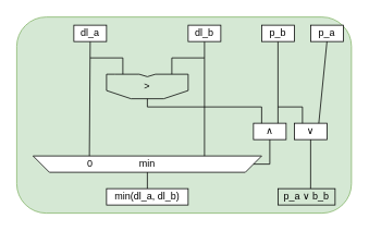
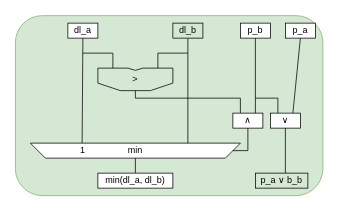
  <mxCell id="0" />
  <mxCell id="1" parent="0" />
  <mxCell id="2" value="" style="rounded=1;whiteSpace=wrap;html=1;fillColor=#d5e8d4;strokeColor=#82b366;" parent="1" vertex="1"><mxGeometry x="20" y="20" width="410" height="240" as="geometry" /></mxCell>
  <mxCell id="3" value="" style="endArrow=none;html=1;rounded=0;exitX=0;exitY=0;exitDx=0;exitDy=0;" parent="1" source="13" edge="1"><mxGeometry width="50" height="50" relative="1" as="geometry"><mxPoint x="150" y="70" as="sourcePoint" /><mxPoint x="110" y="70" as="targetPoint" /><Array as="points"><mxPoint x="150" y="70" /><mxPoint x="110" y="70" /></Array></mxGeometry></mxCell>
  <mxCell id="4" value="" style="endArrow=none;html=1;rounded=0;exitX=1;exitY=0;exitDx=0;exitDy=0;" parent="1" source="13" edge="1"><mxGeometry width="50" height="50" relative="1" as="geometry"><mxPoint x="210" y="70" as="sourcePoint" /><mxPoint x="250" y="50" as="targetPoint" /><Array as="points"><mxPoint x="210" y="70" /><mxPoint x="250" y="70" /></Array></mxGeometry></mxCell>
  <mxCell id="5" value="min" style="shape=trapezoid;perimeter=trapezoidPerimeter;whiteSpace=wrap;html=1;fixedSize=1;direction=west;" parent="1" vertex="1"><mxGeometry x="40" y="190" width="280" height="20" as="geometry" /></mxCell>
  <mxCell id="6" value="" style="endArrow=none;html=1;rounded=0;entryX=0.75;entryY=1;entryDx=0;entryDy=0;" parent="1" edge="1"><mxGeometry width="50" height="50" relative="1" as="geometry"><mxPoint x="110" y="50" as="sourcePoint" /><mxPoint x="109" y="190" as="targetPoint" /></mxGeometry></mxCell>
  <mxCell id="7" value="" style="endArrow=none;html=1;rounded=0;entryX=0.25;entryY=1;entryDx=0;entryDy=0;" parent="1" target="5" edge="1"><mxGeometry width="50" height="50" relative="1" as="geometry"><mxPoint x="250" y="70" as="sourcePoint" /><mxPoint x="300" y="140" as="targetPoint" /></mxGeometry></mxCell>
  <mxCell id="8" value="&lt;span data-huuid=&quot;17853853973419381185&quot;&gt;∧&lt;/span&gt;" style="rounded=0;whiteSpace=wrap;html=1;" parent="1" vertex="1"><mxGeometry x="310" y="150" width="40" height="20" as="geometry" /></mxCell>
  <mxCell id="9" value="" style="endArrow=none;html=1;rounded=0;entryX=0.25;entryY=0;entryDx=0;entryDy=0;exitX=0.5;exitY=0;exitDx=0;exitDy=0;" parent="1" target="8" edge="1"><mxGeometry width="50" height="50" relative="1" as="geometry"><mxPoint x="180" y="120" as="sourcePoint" /><mxPoint x="320" y="230" as="targetPoint" /><Array as="points"><mxPoint x="180" y="130" /><mxPoint x="320" y="130" /></Array></mxGeometry></mxCell>
  <mxCell id="10" value="" style="endArrow=none;html=1;rounded=0;exitX=0.75;exitY=0;exitDx=0;exitDy=0;" parent="1" source="8" edge="1"><mxGeometry width="50" height="50" relative="1" as="geometry"><mxPoint x="330" y="170" as="sourcePoint" /><mxPoint x="340" y="50" as="targetPoint" /></mxGeometry></mxCell>
  <mxCell id="11" value="" style="endArrow=none;html=1;rounded=0;entryX=0.5;entryY=1;entryDx=0;entryDy=0;exitX=0;exitY=0.5;exitDx=0;exitDy=0;" parent="1" source="5" target="8" edge="1"><mxGeometry width="50" height="50" relative="1" as="geometry"><mxPoint x="330" y="190" as="sourcePoint" /><mxPoint x="380" y="140" as="targetPoint" /><Array as="points"><mxPoint x="330" y="200" /></Array></mxGeometry></mxCell>
  <mxCell id="12" value="" style="endArrow=none;html=1;rounded=0;textShadow=0;" parent="1" edge="1"><mxGeometry width="50" height="50" relative="1" as="geometry"><mxPoint x="140" y="90" as="sourcePoint" /><mxPoint x="140" y="90" as="targetPoint" /><Array as="points"><mxPoint x="130" y="90" /><mxPoint x="130" y="110" /><mxPoint x="160" y="120" /><mxPoint x="200" y="120" /><mxPoint x="230" y="110" /><mxPoint x="230" y="90" /><mxPoint x="190" y="90" /><mxPoint x="180" y="93" /><mxPoint x="170" y="90" /></Array></mxGeometry></mxCell>
  <mxCell id="13" value="&amp;gt;" style="text;html=1;align=center;verticalAlign=middle;whiteSpace=wrap;rounded=0;labelBackgroundColor=none;" parent="1" vertex="1"><mxGeometry x="150" y="90" width="60" height="30" as="geometry" /></mxCell>
  <mxCell id="14" value="" style="endArrow=none;html=1;rounded=0;" parent="1" edge="1" source="24"><mxGeometry width="50" height="50" relative="1" as="geometry"><mxPoint x="180" y="250" as="sourcePoint" /><mxPoint x="180" y="210" as="targetPoint" /></mxGeometry></mxCell>
  <mxCell id="15" value="&lt;span data-huuid=&quot;17571129671319370533&quot;&gt;∨&lt;/span&gt;" style="rounded=0;whiteSpace=wrap;html=1;" parent="1" vertex="1"><mxGeometry x="360" y="150" width="40" height="20" as="geometry" /></mxCell>
  <mxCell id="16" value="" style="endArrow=none;html=1;rounded=0;entryX=0.25;entryY=0;entryDx=0;entryDy=0;" parent="1" target="15" edge="1"><mxGeometry width="50" height="50" relative="1" as="geometry"><mxPoint x="340" y="130" as="sourcePoint" /><mxPoint x="210" y="30" as="targetPoint" /><Array as="points"><mxPoint x="370" y="130" /></Array></mxGeometry></mxCell>
  <mxCell id="17" value="" style="endArrow=none;html=1;rounded=0;entryX=0.5;entryY=1;entryDx=0;entryDy=0;" parent="1" target="15" edge="1"><mxGeometry width="50" height="50" relative="1" as="geometry"><mxPoint x="380" y="230" as="sourcePoint" /><mxPoint x="380" y="180" as="targetPoint" /></mxGeometry></mxCell>
- <mxCell id="18" value="0" style="text;html=1;align=center;verticalAlign=middle;whiteSpace=wrap;rounded=0;" parent="1" vertex="1"><mxGeometry x="100" y="190" width="20" height="20" as="geometry" /></mxCell>
+ <mxCell id="18" value="1" style="text;html=1;align=center;verticalAlign=middle;whiteSpace=wrap;rounded=0;" parent="1" vertex="1"><mxGeometry x="100" y="190" width="20" height="20" as="geometry" /></mxCell>
  <mxCell id="19" value="dl_a" style="rounded=0;whiteSpace=wrap;html=1;" vertex="1" parent="1"><mxGeometry x="90" y="30" width="40" height="20" as="geometry" /></mxCell>
- <mxCell id="20" value="dl_b" style="rounded=0;whiteSpace=wrap;html=1;" vertex="1" parent="1"><mxGeometry x="230" y="30" width="40" height="20" as="geometry" /></mxCell>
+ <mxCell id="20" value="dl_b" style="rounded=0;whiteSpace=wrap;html=1;fillColor=#d5e8d4;" vertex="1" parent="1"><mxGeometry x="230" y="30" width="40" height="20" as="geometry" /></mxCell>
  <mxCell id="21" value="p_b" style="rounded=0;whiteSpace=wrap;html=1;" vertex="1" parent="1"><mxGeometry x="320" y="30" width="40" height="20" as="geometry" /></mxCell>
  <mxCell id="22" value="p_a" style="rounded=0;whiteSpace=wrap;html=1;" vertex="1" parent="1"><mxGeometry x="380" y="30" width="40" height="20" as="geometry" /></mxCell>
  <mxCell id="23" value="" style="endArrow=none;html=1;rounded=0;" edge="1" parent="1" target="24"><mxGeometry width="50" height="50" relative="1" as="geometry"><mxPoint x="180" y="250" as="sourcePoint" /><mxPoint x="180" y="210" as="targetPoint" /></mxGeometry></mxCell>
  <mxCell id="24" value="min(dl_a, dl_b)" style="rounded=0;whiteSpace=wrap;html=1;" vertex="1" parent="1"><mxGeometry x="130" y="230" width="100" height="20" as="geometry" /></mxCell>
  <mxCell id="25" value="" style="endArrow=none;html=1;rounded=0;entryX=0.75;entryY=0;entryDx=0;entryDy=0;exitX=0.5;exitY=1;exitDx=0;exitDy=0;" edge="1" parent="1" source="22" target="15"><mxGeometry width="50" height="50" relative="1" as="geometry"><mxPoint x="240" y="230" as="sourcePoint" /><mxPoint x="290" y="180" as="targetPoint" /></mxGeometry></mxCell>
  <mxCell id="26" value="p_a ∨&amp;nbsp;b_b" style="rounded=0;whiteSpace=wrap;html=1;fillColor=#d5e8d4;" vertex="1" parent="1"><mxGeometry x="340" y="230" width="70" height="20" as="geometry" /></mxCell>
